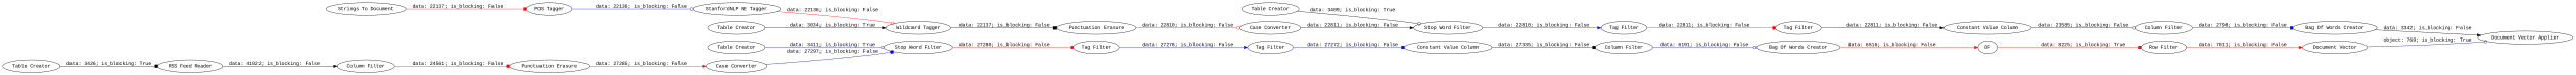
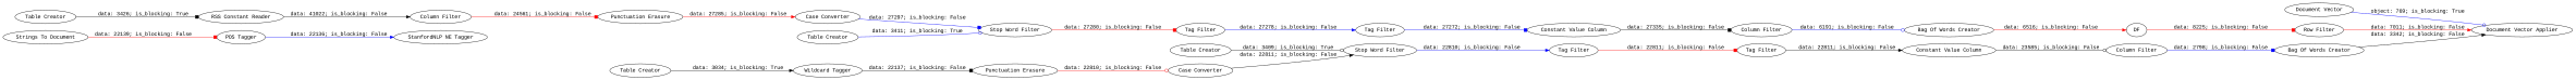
  digraph {
    fontname="Liberation Mono"
    rankdir=LR
    node [fontname="Liberation Mono"]
    edge [arrowhead=box color=red fontname="Liberation Mono"]
    n1 [label="Strings To Document"]
    n2 [label="POS Tagger"]
    n3 [label="StanfordNLP NE Tagger"]
    n4 [label="Punctuation Erasure"]
    n5 [label="Case Converter"]
    n6 [label="Stop Word Filter"]
    n7 [label="Tag Filter"]
    n8 [label="Table Creator"]
    n9 [label="Wildcard Tagger"]
    n10 [label="Tag Filter"]
    n11 [label="Constant Value Column"]
    n12 [label="Column Filter"]
    n13 [label="Table Creator"]
-   n14 [label="RSS Feed Reader"]
+   n14 [label="RSS Constant Reader"]
    n15 [label="Column Filter"]
    n16 [label="Document Vector"]
    n17 [label="Document Vector Applier"]
    n18 [label="Punctuation Erasure"]
    n19 [label="Case Converter"]
    n20 [label="Stop Word Filter"]
    n21 [label="Table Creator"]
    n22 [label="Tag Filter"]
    n23 [label="Bag Of Words Creator"]
    n24 [label=DF]
    n25 [label="Row Filter"]
    n26 [label="Bag Of Words Creator"]
    n27 [label="Tag Filter"]
    n28 [label="Constant Value Column"]
    n29 [label="Table Creator"]
    n30 [label="Column Filter"]
-   n1 -> n2 [label="data: 22137; is_blocking: False"]
-   n2 -> n3 [arrowhead=odot color=blue label="data: 22136; is_blocking: False"]
-   n3 -> n9 [arrowhead=odot label="data: 22136; is_blocking: False"]
+   n1 -> n2 [label="data: 22139; is_blocking: False"]
+   n2 -> n3 [arrowhead=normal color=blue label="data: 22136; is_blocking: False"]
    n4 -> n5 [arrowhead=odot label="data: 22810; is_blocking: False"]
    n5 -> n6 [arrowhead=normal color=black label="data: 22811; is_blocking: False"]
    n6 -> n7 [arrowhead=normal color=blue label="data: 22810; is_blocking: False"]
    n7 -> n10 [label="data: 22811; is_blocking: False"]
    n8 -> n6 [arrowhead=odot color=black label="data: 3409; is_blocking: True"]
    n9 -> n4 [color=black label="data: 22137; is_blocking: False"]
    n10 -> n11 [arrowhead=normal color=black label="data: 22811; is_blocking: False"]
    n11 -> n12 [arrowhead=odot color=black label="data: 23585; is_blocking: False"]
    n12 -> n26 [color=blue label="data: 2798; is_blocking: False"]
    n13 -> n14 [color=black label="data: 3426; is_blocking: True"]
    n14 -> n15 [arrowhead=normal color=black label="data: 41022; is_blocking: False"]
    n15 -> n18 [label="data: 24561; is_blocking: False"]
    n16 -> n17 [arrowhead=odot color=blue label="object: 769; is_blocking: True"]
    n18 -> n19 [arrowhead=normal label="data: 27285; is_blocking: False"]
    n19 -> n20 [color=blue label="data: 27297; is_blocking: False"]
    n20 -> n22 [label="data: 27280; is_blocking: False"]
    n21 -> n20 [arrowhead=odot color=blue label="data: 3411; is_blocking: True"]
    n22 -> n27 [arrowhead=normal color=blue label="data: 27278; is_blocking: False"]
    n23 -> n24 [arrowhead=normal label="data: 6516; is_blocking: False"]
-   n24 -> n25 [label="data: 8225; is_blocking: True"]
-   n25 -> n16 [arrowhead=normal label="data: 7011; is_blocking: False"]
+   n24 -> n25 [label="data: 8225; is_blocking: False"]
+   n25 -> n17 [arrowhead=normal label="data: 7011; is_blocking: False"]
    n26 -> n17 [arrowhead=normal color=black label="data: 3342; is_blocking: False"]
    n27 -> n28 [color=blue label="data: 27272; is_blocking: False"]
    n28 -> n30 [color=black label="data: 27335; is_blocking: False"]
    n29 -> n9 [arrowhead=normal color=black label="data: 3034; is_blocking: True"]
    n30 -> n23 [arrowhead=odot color=blue label="data: 6191; is_blocking: False"]
  }
